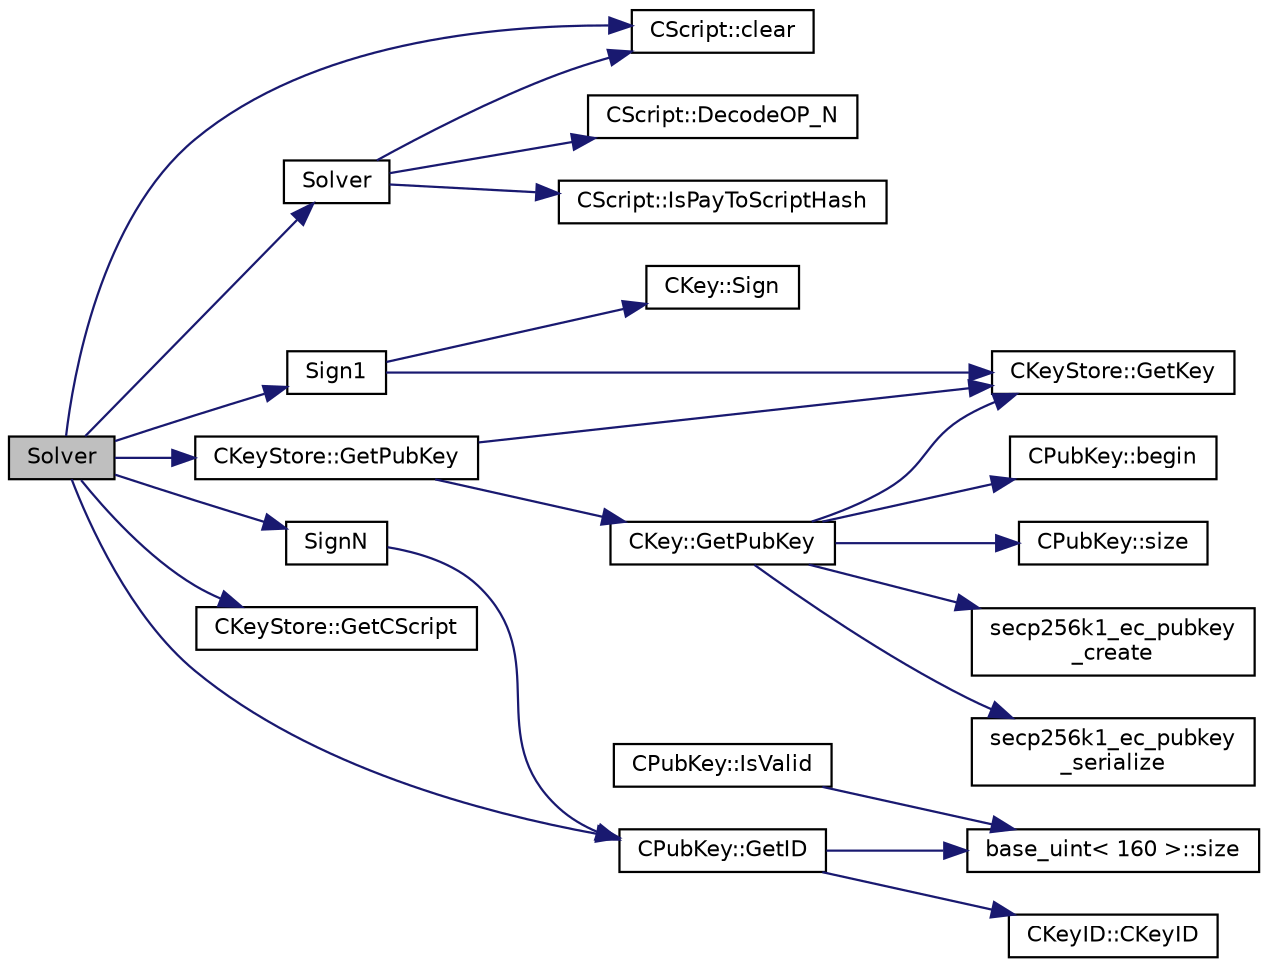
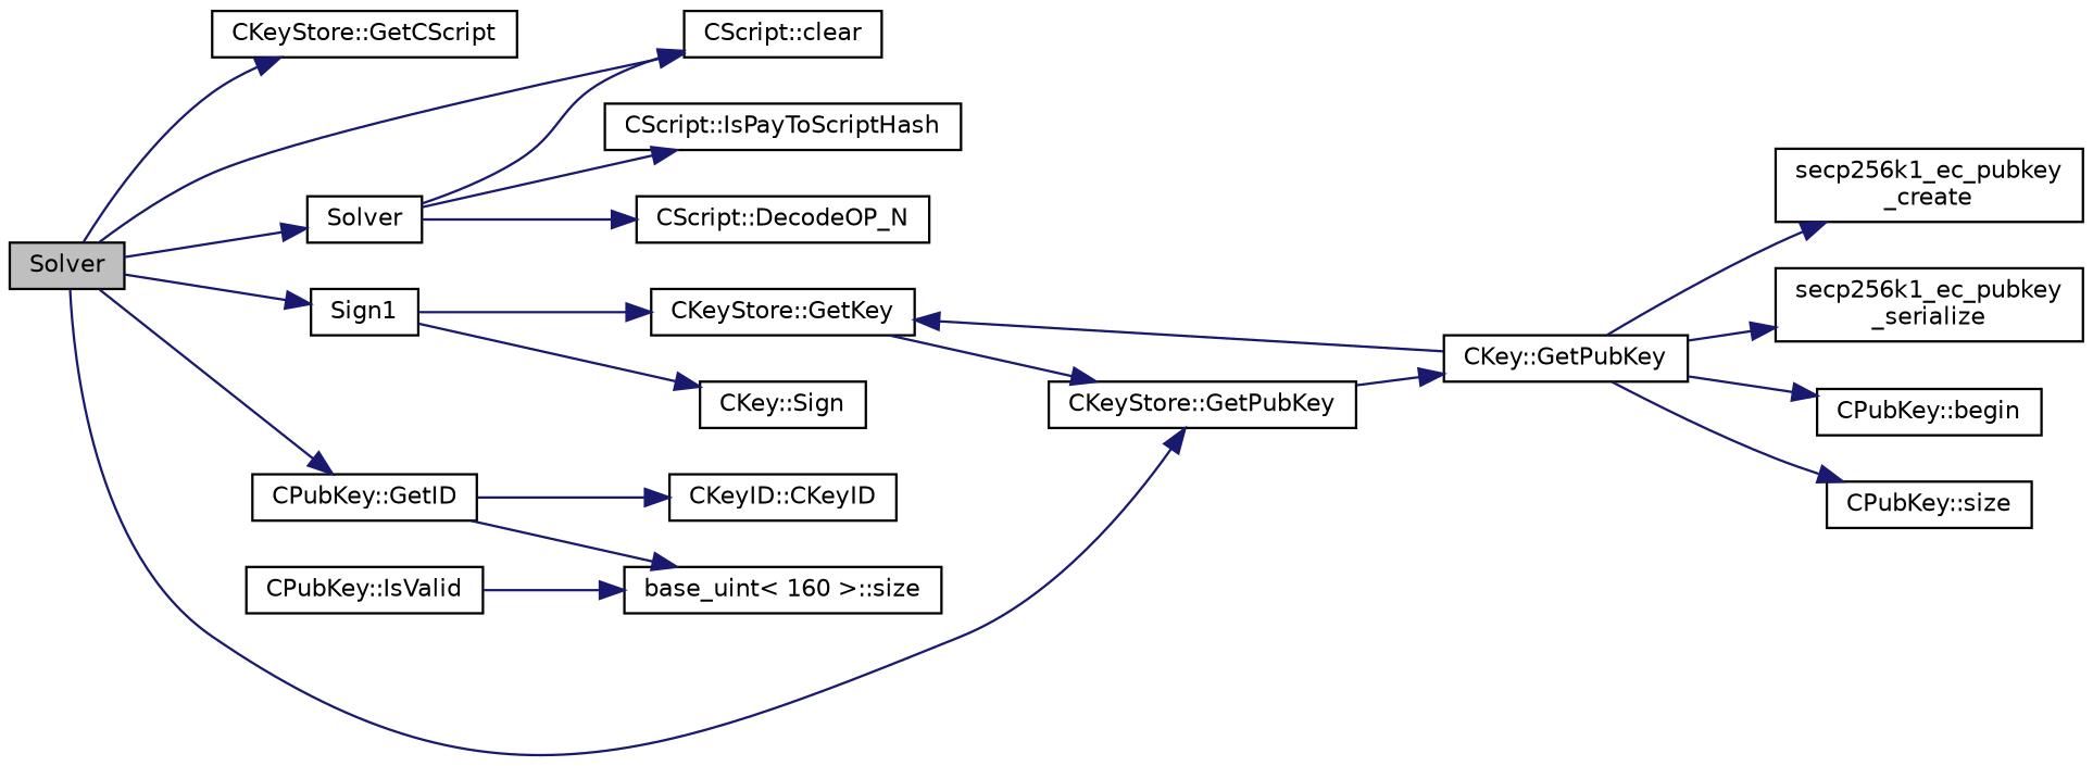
  digraph {
    rankdir=LR
    node [color=black fillcolor=white fontname=Helvetica fontsize=10 shape=record style=filled]
    edge [color=midnightblue fontname=Helvetica fontsize=10 labelfontname=Helvetica labelfontsize=10 style=solid]
    n1 [fillcolor=grey75 fontcolor=black height=0.2 label=Solver width=0.4]
    n2 [height=0.2 label="CScript::clear" width=0.4]
    n3 [height=0.2 label=Solver width=0.4]
    n4 [height=0.2 label="CPubKey::GetID" width=0.4]
    n5 [height=0.2 label=Sign1 width=0.4]
    n6 [height=0.2 label="CKeyStore::GetPubKey" width=0.4]
    n7 [height=0.2 label="CKeyStore::GetCScript" width=0.4]
-   n8 [height=0.2 label=SignN width=0.4]
    n9 [height=0.2 label="CScript::IsPayToScriptHash" width=0.4]
    n10 [height=0.2 label="CScript::DecodeOP_N" width=0.4]
    n11 [height=0.2 label="CKeyID::CKeyID" width=0.4]
    n12 [height=0.2 label="base_uint\< 160 \>::size" width=0.4]
    n13 [height=0.2 label="CKeyStore::GetKey" width=0.4]
    n14 [height=0.2 label="CKey::Sign" width=0.4]
    n15 [height=0.2 label="CKey::GetPubKey" width=0.4]
    n16 [height=0.2 label="secp256k1_ec_pubkey\l_create" width=0.4]
    n17 [height=0.2 label="secp256k1_ec_pubkey\l_serialize" width=0.4]
    n18 [height=0.2 label="CPubKey::begin" width=0.4]
    n19 [height=0.2 label="CPubKey::size" width=0.4]
    n20 [height=0.2 label="CPubKey::IsValid" width=0.4]
    n1 -> n2
    n1 -> n3
    n1 -> n4
    n1 -> n5
    n1 -> n6
    n1 -> n7
-   n1 -> n8
    n3 -> n2
    n3 -> n9
    n3 -> n10
    n4 -> n11
    n4 -> n12
    n5 -> n13
    n5 -> n14
-   n6 -> n13
+   n13 -> n6
    n6 -> n15
-   n8 -> n4
    n15 -> n13
    n15 -> n16
    n15 -> n17
    n15 -> n18
    n15 -> n19
    n20 -> n12
  }
